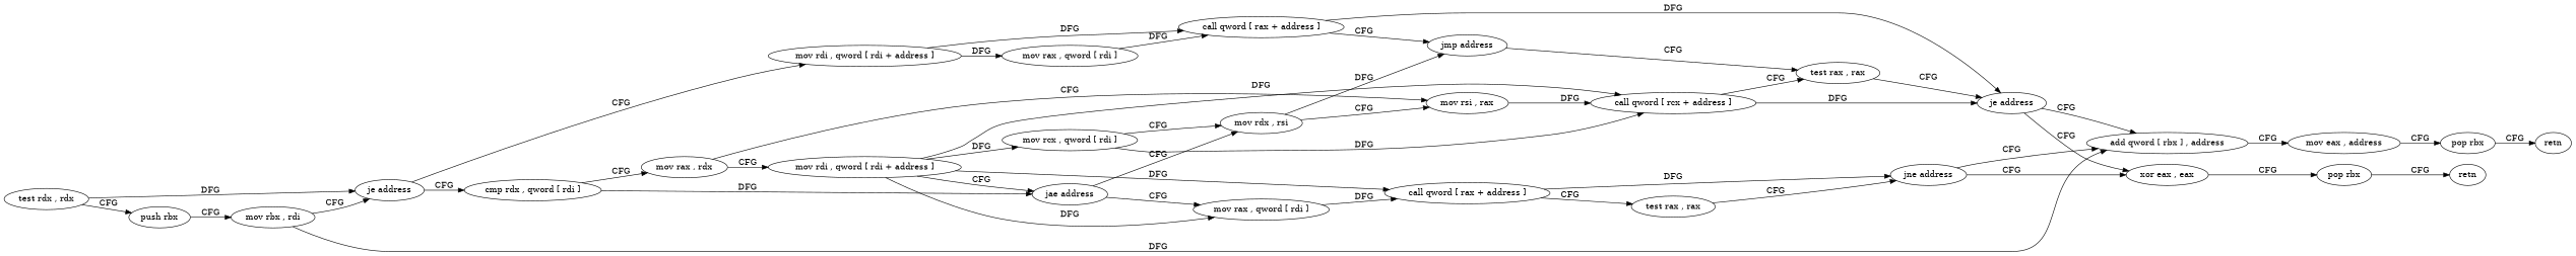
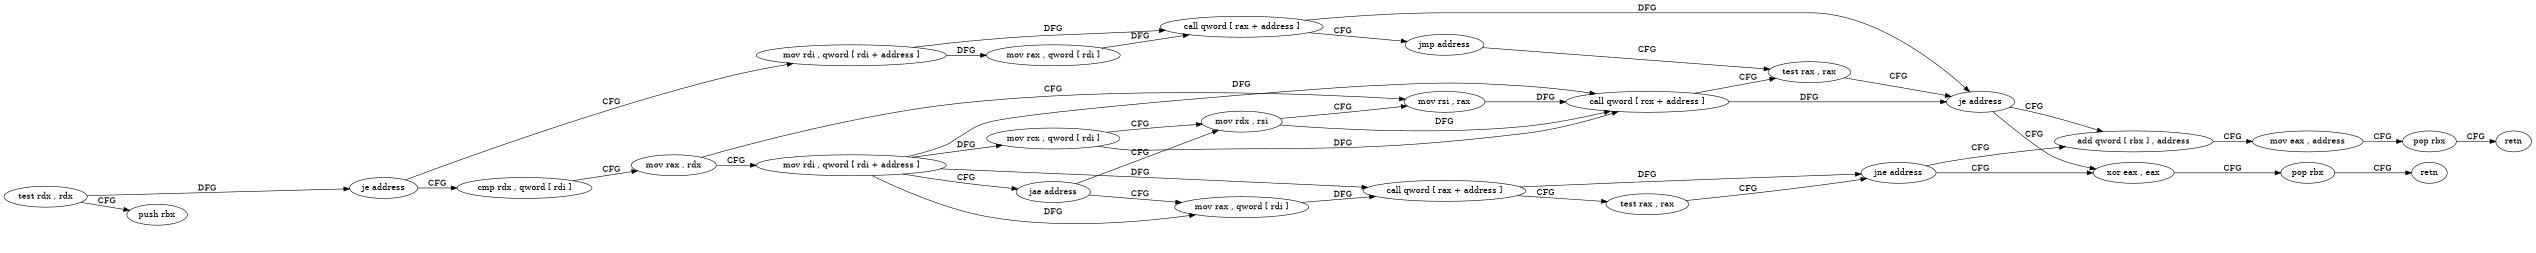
  digraph {
    rankdir=LR
    n1 [label="test rdx , rdx"]
    n2 [label="push rbx"]
    n3 [label="je address"]
-   n4 [label="mov rbx , rdi"]
    n5 [label="mov rdi , qword [ rdi + address ]"]
    n6 [label="cmp rdx , qword [ rdi ]"]
    n7 [label="add qword [ rbx ] , address"]
    n8 [label="mov eax , address"]
    n9 [label="mov rax , qword [ rdi ]"]
    n10 [label="call qword [ rax + address ]"]
    n11 [label="mov rax , rdx"]
    n12 [label="jae address"]
    n13 [label="jmp address"]
    n14 [label="je address"]
    n15 [label="mov rdi , qword [ rdi + address ]"]
    n16 [label="mov rsi , rax"]
    n17 [label="mov rax , qword [ rdi ]"]
    n18 [label="mov rdx , rsi"]
    n19 [label="test rax , rax"]
    n20 [label="xor eax , eax"]
    n21 [label="mov rcx , qword [ rdi ]"]
    n22 [label="call qword [ rax + address ]"]
    n23 [label="call qword [ rcx + address ]"]
    n24 [label="test rax , rax"]
    n25 [label="jne address"]
    n26 [label="pop rbx"]
    n27 [label=retn]
    n28 [label="pop rbx"]
    n29 [label=retn]
    n1 -> n2 [label=CFG]
    n1 -> n3 [label=DFG]
-   n2 -> n4 [label=CFG]
    n3 -> n5 [label=CFG]
    n3 -> n6 [label=CFG]
-   n4 -> n3 [label=CFG]
-   n4 -> n7 [label=DFG]
    n5 -> n9 [label=DFG]
    n5 -> n10 [label=DFG]
    n6 -> n11 [label=CFG]
-   n6 -> n12 [label=DFG]
    n7 -> n8 [label=CFG]
    n8 -> n28 [label=CFG]
    n9 -> n10 [label=DFG]
    n10 -> n13 [label=CFG]
    n10 -> n14 [label=DFG]
    n11 -> n15 [label=CFG]
    n11 -> n16 [label=CFG]
    n12 -> n17 [label=CFG]
    n12 -> n18 [label=CFG]
    n13 -> n19 [label=CFG]
    n14 -> n7 [label=CFG]
    n14 -> n20 [label=CFG]
    n15 -> n12 [label=CFG]
    n15 -> n17 [label=DFG]
    n15 -> n21 [label=DFG]
    n15 -> n22 [label=DFG]
    n15 -> n23 [label=DFG]
    n16 -> n23 [label=DFG]
    n17 -> n22 [label=DFG]
    n18 -> n16 [label=CFG]
-   n18 -> n13 [label=DFG]
+   n18 -> n23 [label=DFG]
    n19 -> n14 [label=CFG]
    n20 -> n26 [label=CFG]
    n21 -> n18 [label=CFG]
    n21 -> n23 [label=DFG]
    n22 -> n24 [label=CFG]
    n22 -> n25 [label=DFG]
    n23 -> n14 [label=DFG]
    n23 -> n19 [label=CFG]
    n24 -> n25 [label=CFG]
    n25 -> n7 [label=CFG]
    n25 -> n20 [label=CFG]
    n26 -> n27 [label=CFG]
    n28 -> n29 [label=CFG]
  }
